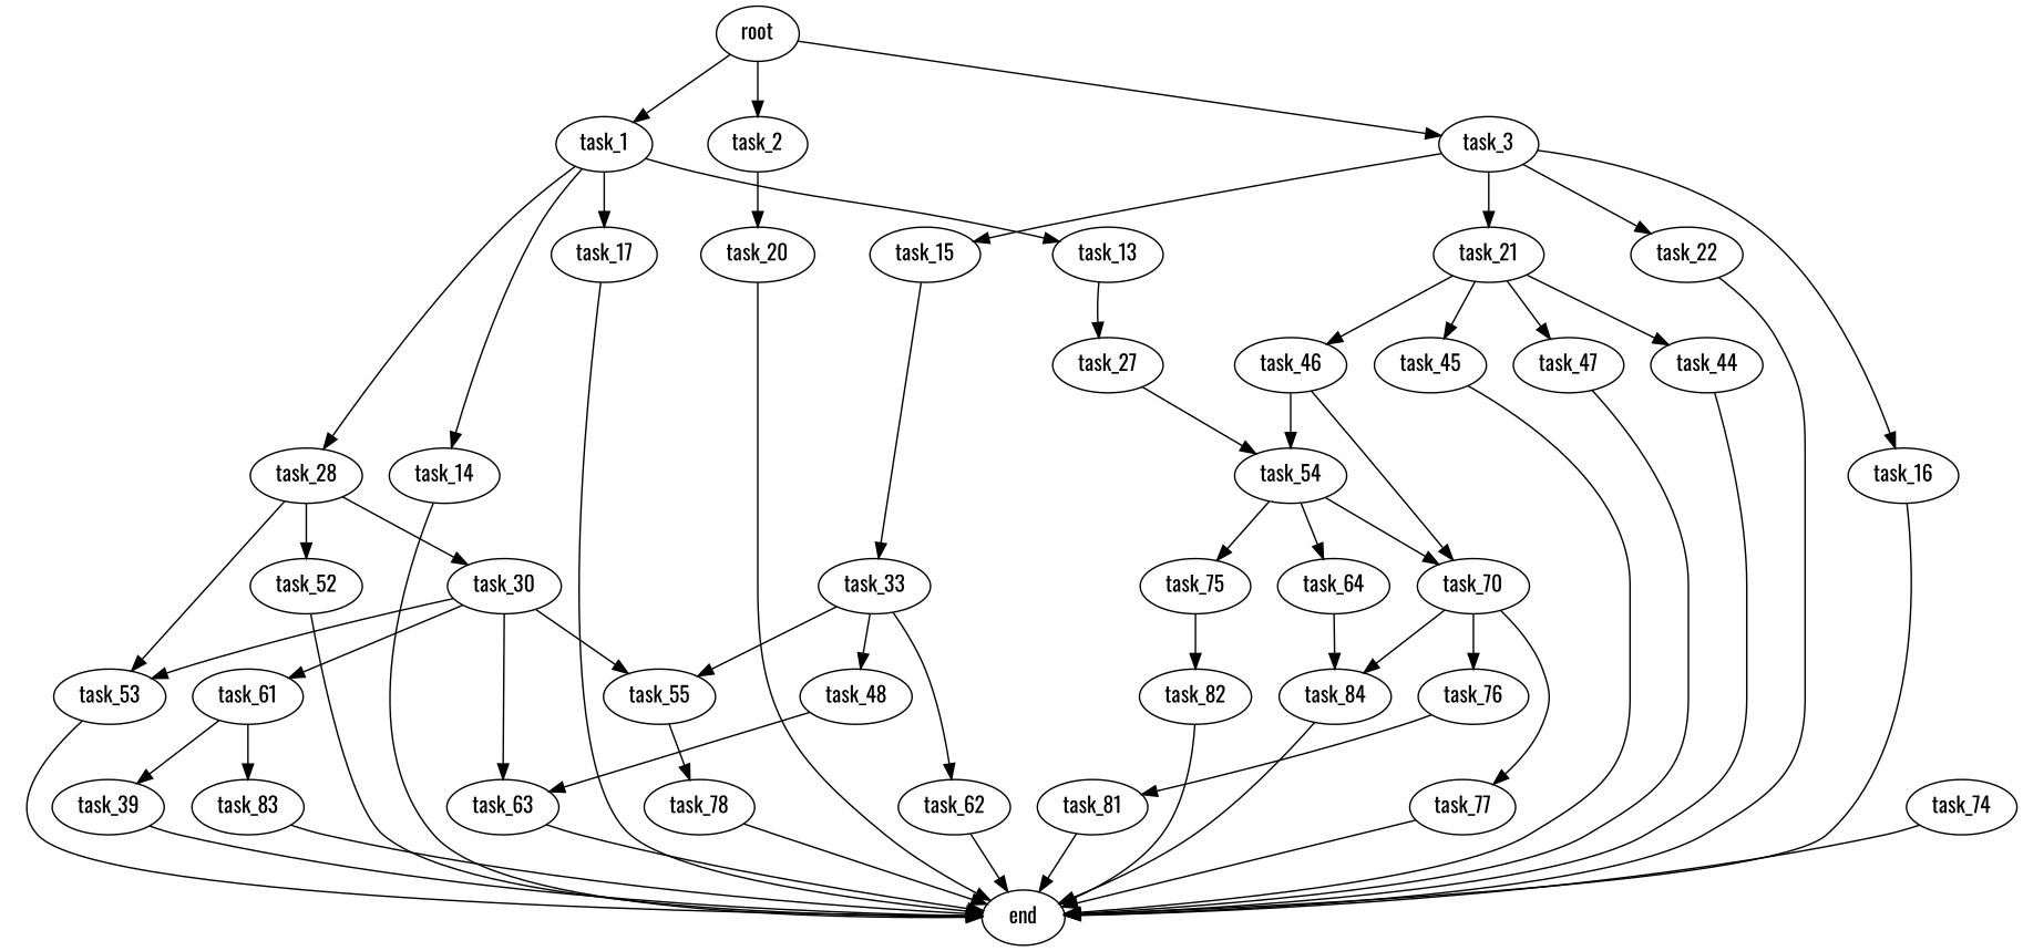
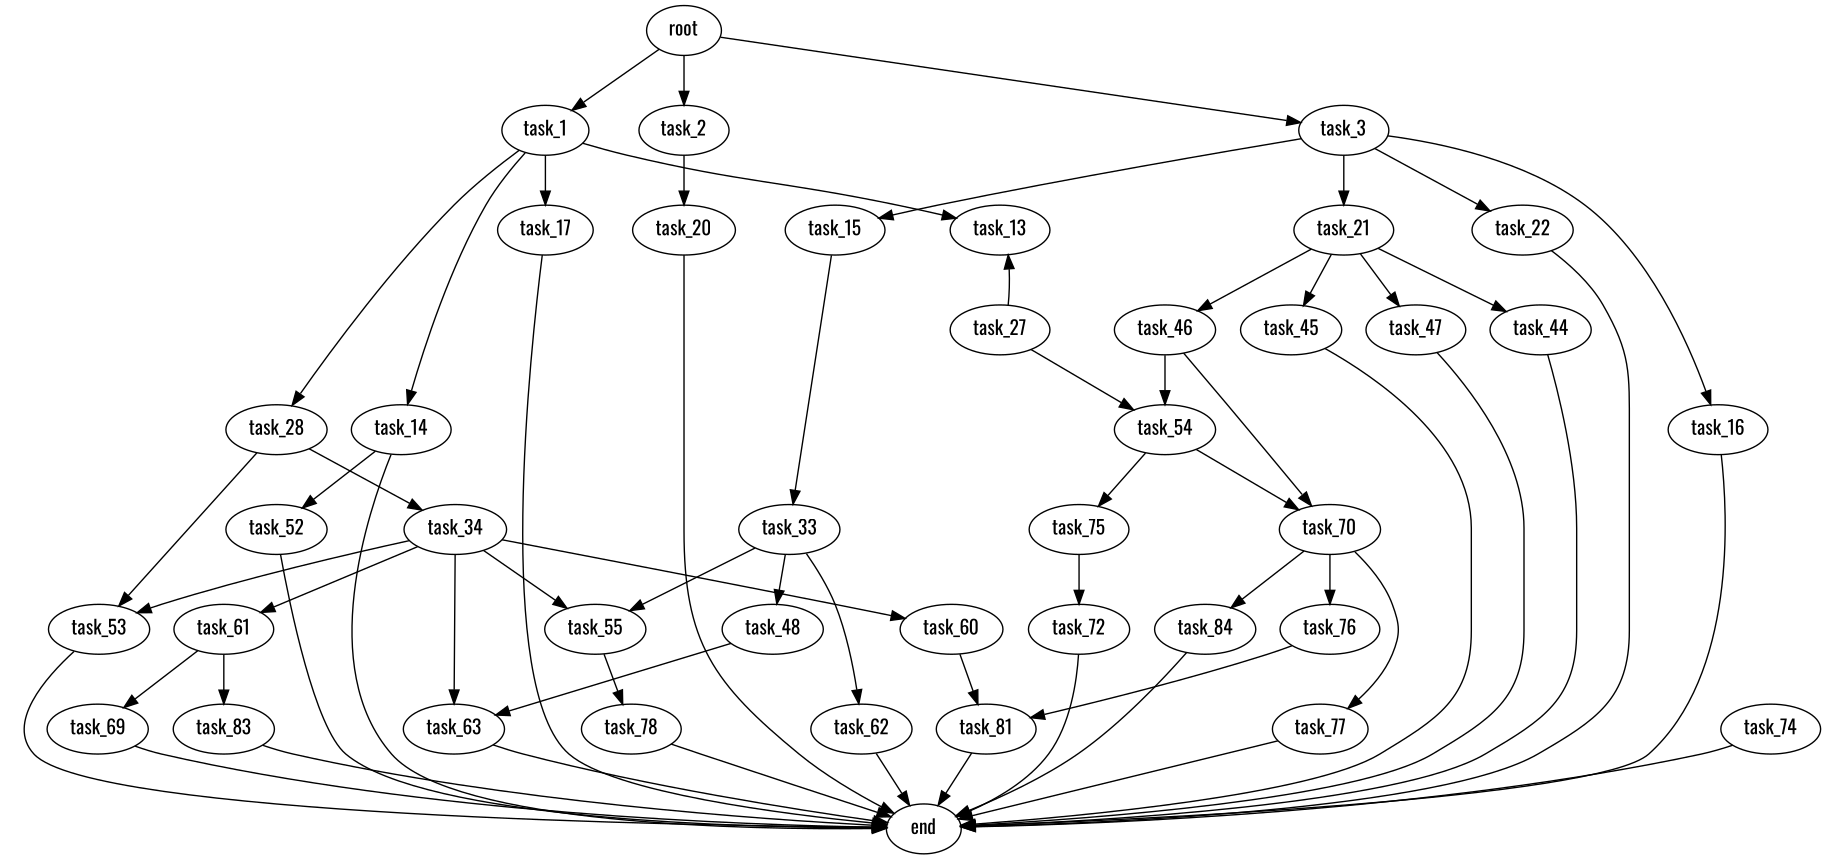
  digraph {
    fontname=Oswald
    node [fontname=Oswald]
    edge [fontname=Oswald]
    root
    task_1
    task_2
    task_3
    task_13
    task_14
    task_17
    task_28
    task_20
    task_15
    task_16
    task_21
    task_22
    task_27
    end
-   task_34 [label=task_30]
+   task_34
    task_52
    task_53
    task_33
    task_44
    task_45
    task_46
    task_47
    task_54
    task_48
    task_55
    task_62
    task_70
-   task_64
    task_75
+   task_60
    task_61
    task_63
    task_78
    task_81
-   task_69 [label=task_39]
+   task_69
    task_83
    task_84
    task_76
    task_77
-   task_82
+   task_82 [label=task_72]
    task_74
    root -> task_1
    root -> task_2
    root -> task_3
    task_1 -> task_13
    task_1 -> task_14
    task_1 -> task_17
    task_1 -> task_28
    task_2 -> task_20
    task_3 -> task_15
    task_3 -> task_16
    task_3 -> task_21
    task_3 -> task_22
-   task_13 -> task_27
+   task_27 -> task_13
    task_14 -> end
    task_17 -> end
    task_28 -> task_34
-   task_28 -> task_52
+   task_14 -> task_52
    task_28 -> task_53
    task_20 -> end
    task_15 -> task_33
    task_16 -> end
    task_21 -> task_44
    task_21 -> task_45
    task_21 -> task_46
    task_21 -> task_47
    task_22 -> end
    task_27 -> task_54
    task_34 -> task_53
    task_34 -> task_55
+   task_34 -> task_60
    task_34 -> task_61
    task_34 -> task_63
    task_52 -> end
    task_53 -> end
    task_33 -> task_48
    task_33 -> task_55
    task_33 -> task_62
    task_44 -> end
    task_45 -> end
    task_46 -> task_54
    task_46 -> task_70
    task_47 -> end
    task_54 -> task_70
-   task_54 -> task_64
    task_54 -> task_75
    task_48 -> task_63
    task_55 -> task_78
    task_62 -> end
    task_70 -> task_84
    task_70 -> task_76
    task_70 -> task_77
-   task_64 -> task_84
    task_75 -> task_82
+   task_60 -> task_81
    task_61 -> task_69
    task_61 -> task_83
    task_63 -> end
    task_78 -> end
    task_81 -> end
    task_69 -> end
    task_83 -> end
    task_84 -> end
    task_76 -> task_81
    task_77 -> end
    task_82 -> end
    task_74 -> end
  }
